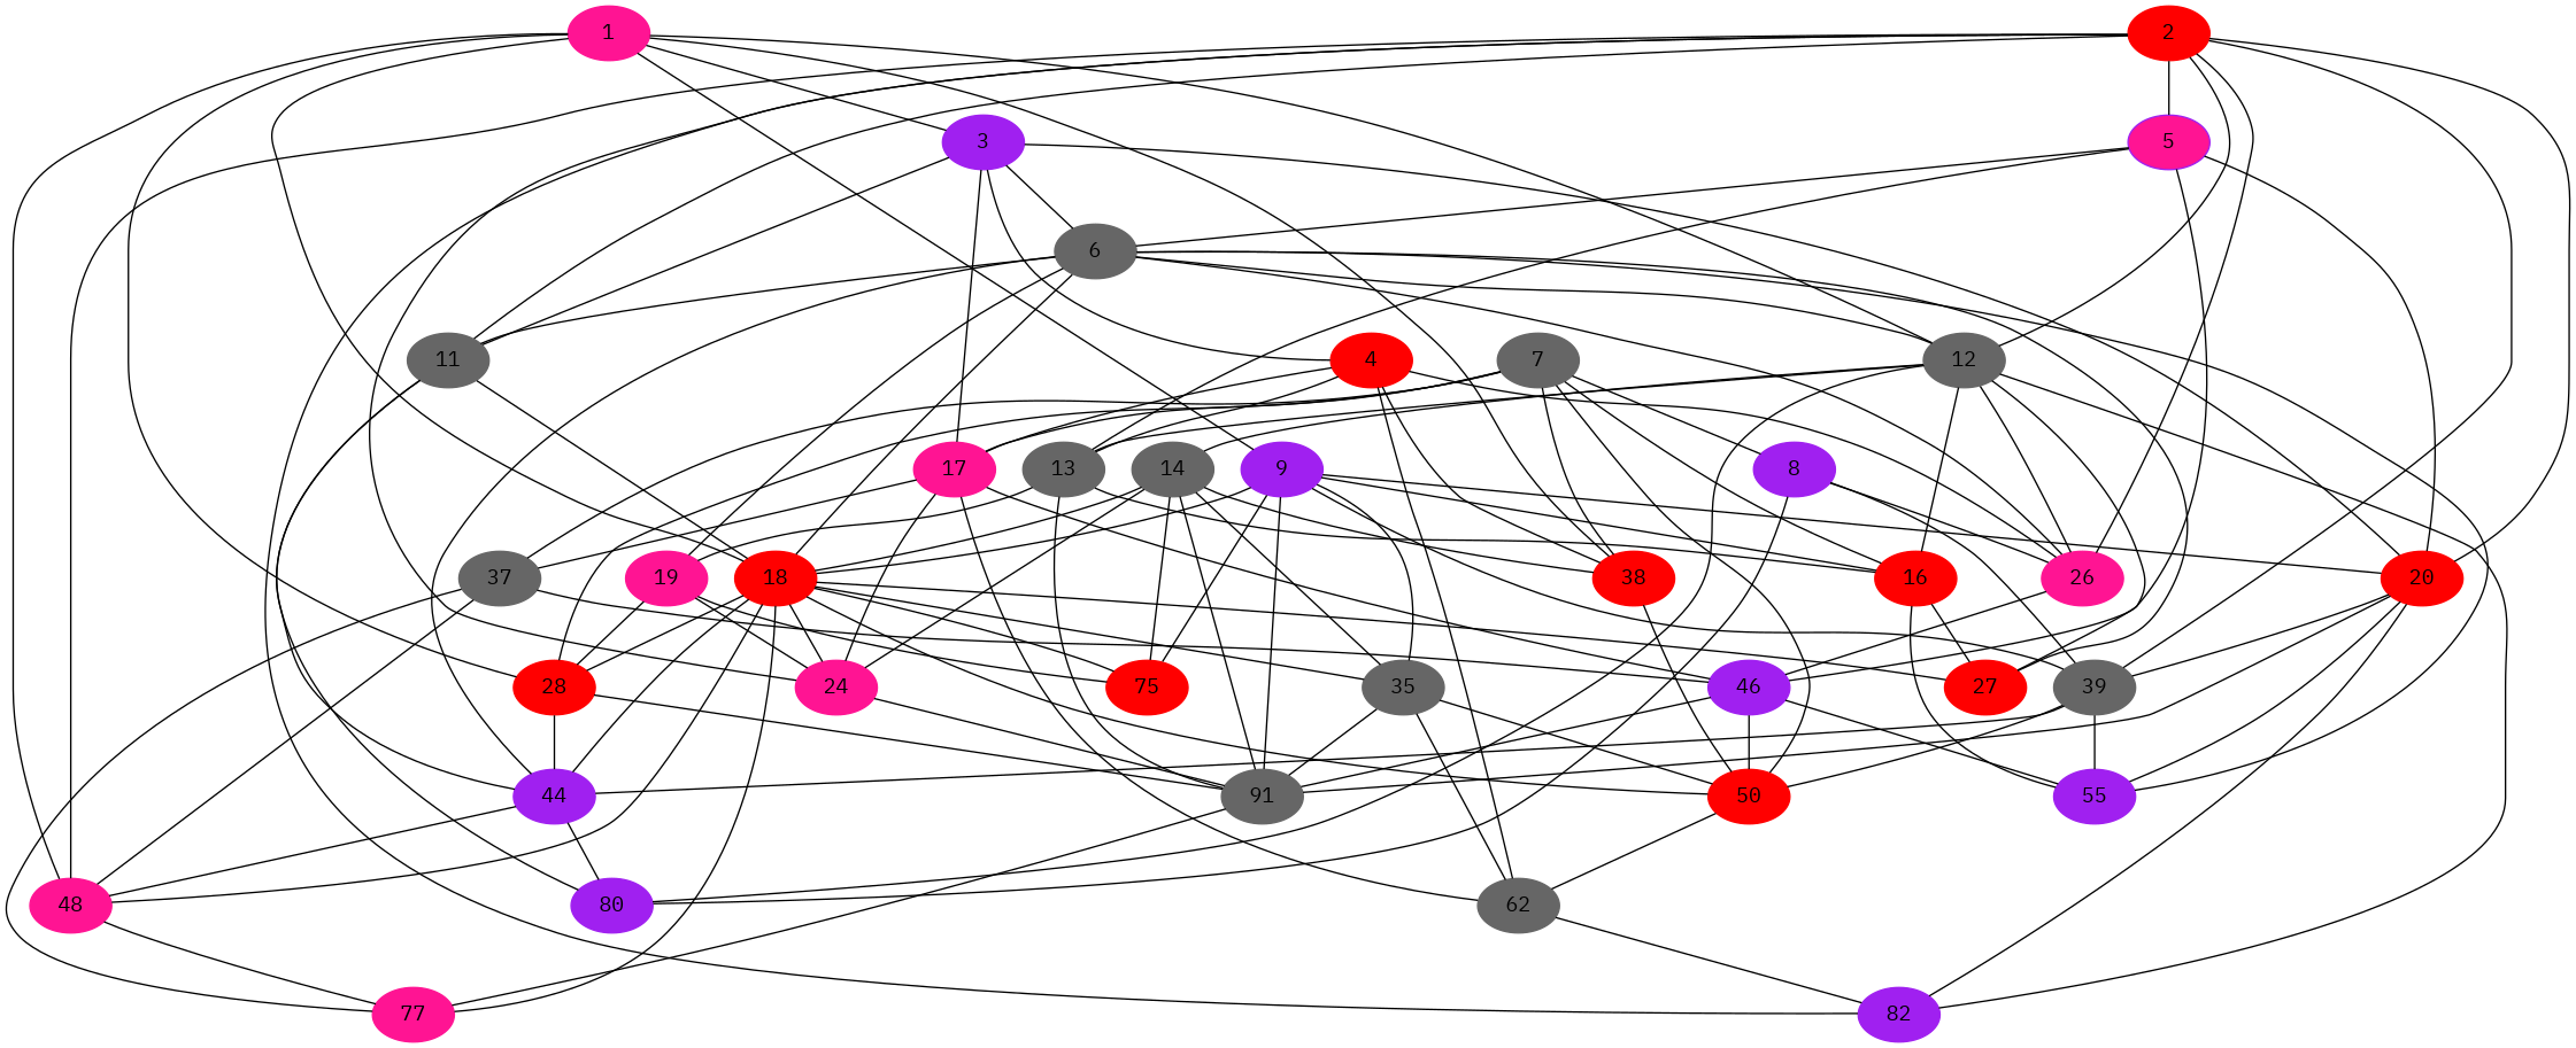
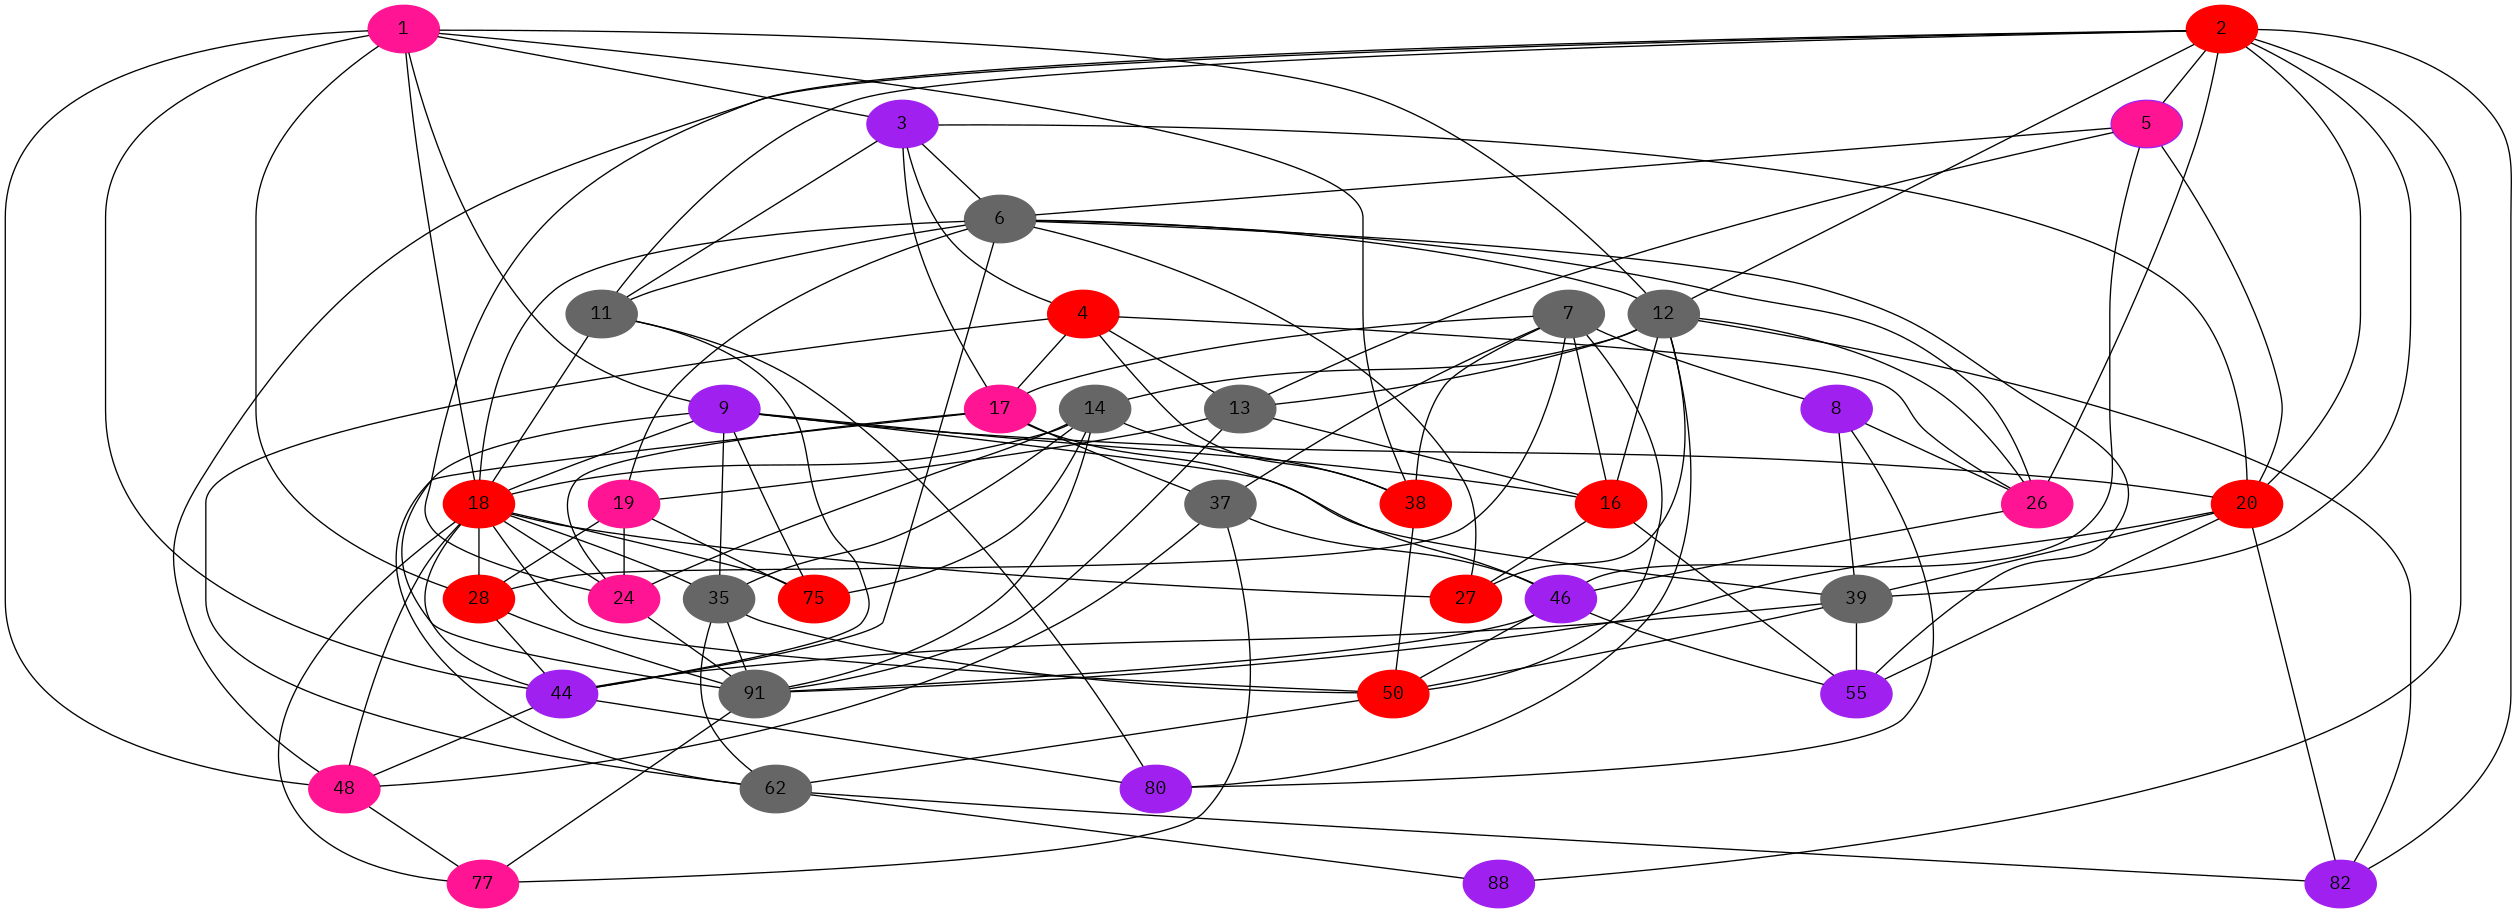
  graph {
    fontname="IBM Plex Mono"
    node [color=gray40 fontname="IBM Plex Mono" style=filled]
    edge [fontname="IBM Plex Mono"]
    1 [color=deeppink super="+40+87"]
    3 [color=purple super="+67"]
    9 [color=purple super="+23+63+15"]
    12 [super="+59+53"]
    18 [color=red super="+76+91+30+33"]
    28 [color=red super="+64"]
    38 [color=red super="+58"]
    44 [color=purple super="+93"]
    48 [color=deeppink super="+79"]
    11 [super="+72"]
    20 [color=red super="+57+42"]
    4 [color=red super="+68"]
    6 [super="+71+34"]
    17 [color=deeppink super="+21+60"]
    39 [super="+66+65"]
    16 [color=red super="+36"]
    35 [super="+52"]
    n18 [label=91 super="+89+74"]
    75 [color=red]
    26 [color=deeppink super="+32"]
    82 [color=purple]
    13 [super="+22"]
    27 [color=red]
    80 [color=purple]
    14 [super="+86"]
    24 [color=deeppink super="+29"]
    50 [color=red super="+61+95"]
    77 [color=deeppink]
    2 [color=red super="+10+25"]
    5 [color=purple fillcolor=deeppink super="+83"]
+   88 [color=purple]
    46 [color=purple super="+84+81"]
    55 [color=purple]
    62 [super="+70"]
    19 [color=deeppink super="+43"]
    37 [super="+56"]
    7 [super="+47+49"]
    8 [color=purple]
    1 -- 3
    1 -- 9
    1 -- 12
    1 -- 18
    1 -- 28
    1 -- 38
+   1 -- 44
    1 -- 48
    3 -- 11
    3 -- 20
    3 -- 4
    3 -- 6
    3 -- 17
    9 -- 18
    9 -- 20
    9 -- 39 [weight=2]
    9 -- 16
    9 -- 35
    9 -- n18 [weight=2]
    9 -- 75
    12 -- 16
    12 -- 26
    12 -- 82
    12 -- 13
    12 -- 27
    12 -- 80
    12 -- 14
    18 -- 28
    18 -- 44
    18 -- 48
    18 -- 35
    18 -- 75
    18 -- 27
    18 -- 24
    18 -- 50
    18 -- 77
    28 -- 44
    28 -- n18
    38 -- 50 [weight=2]
    44 -- 48
    44 -- 80
    48 -- 77
    11 -- 18
    11 -- 44
    11 -- 80
    20 -- 39
    20 -- n18
    20 -- 82
    20 -- 55
    4 -- 38
    4 -- 17
    4 -- 26
    4 -- 13
    4 -- 62
    6 -- 12 [weight=2]
    6 -- 18 [weight=2]
    6 -- 44
    6 -- 11
    6 -- 26
    6 -- 27
    6 -- 55
    6 -- 19 [weight=2]
    17 -- 24
    17 -- 46 [weight=2]
    17 -- 62
    17 -- 37
    39 -- 44
    39 -- 50
    39 -- 55 [weight=2]
    16 -- 27
    16 -- 55
    35 -- n18
    35 -- 50
    35 -- 62
    n18 -- 77
    26 -- 46
    13 -- 16
    13 -- n18
    13 -- 19
    14 -- 18 [weight=2]
    14 -- 38
    14 -- 35
    14 -- n18
    14 -- 75
    14 -- 24
    24 -- n18
    50 -- 62
    2 -- 12
    2 -- 48
    2 -- 11
    2 -- 20
    2 -- 39 [weight=2]
    2 -- 26
    2 -- 82
    2 -- 24
    2 -- 5 [weight=2]
+   2 -- 88
    5 -- 20
    5 -- 6
    5 -- 13
    5 -- 46
    46 -- n18
    46 -- 50
    46 -- 55
    62 -- 82
+   62 -- 88
    19 -- 28
    19 -- 75
    19 -- 24
    37 -- 48
    37 -- 77
    37 -- 46
    7 -- 28
    7 -- 38
    7 -- 17
    7 -- 16
    7 -- 50
    7 -- 37 [weight=2]
    7 -- 8
    8 -- 39
    8 -- 26
    8 -- 80
  }
